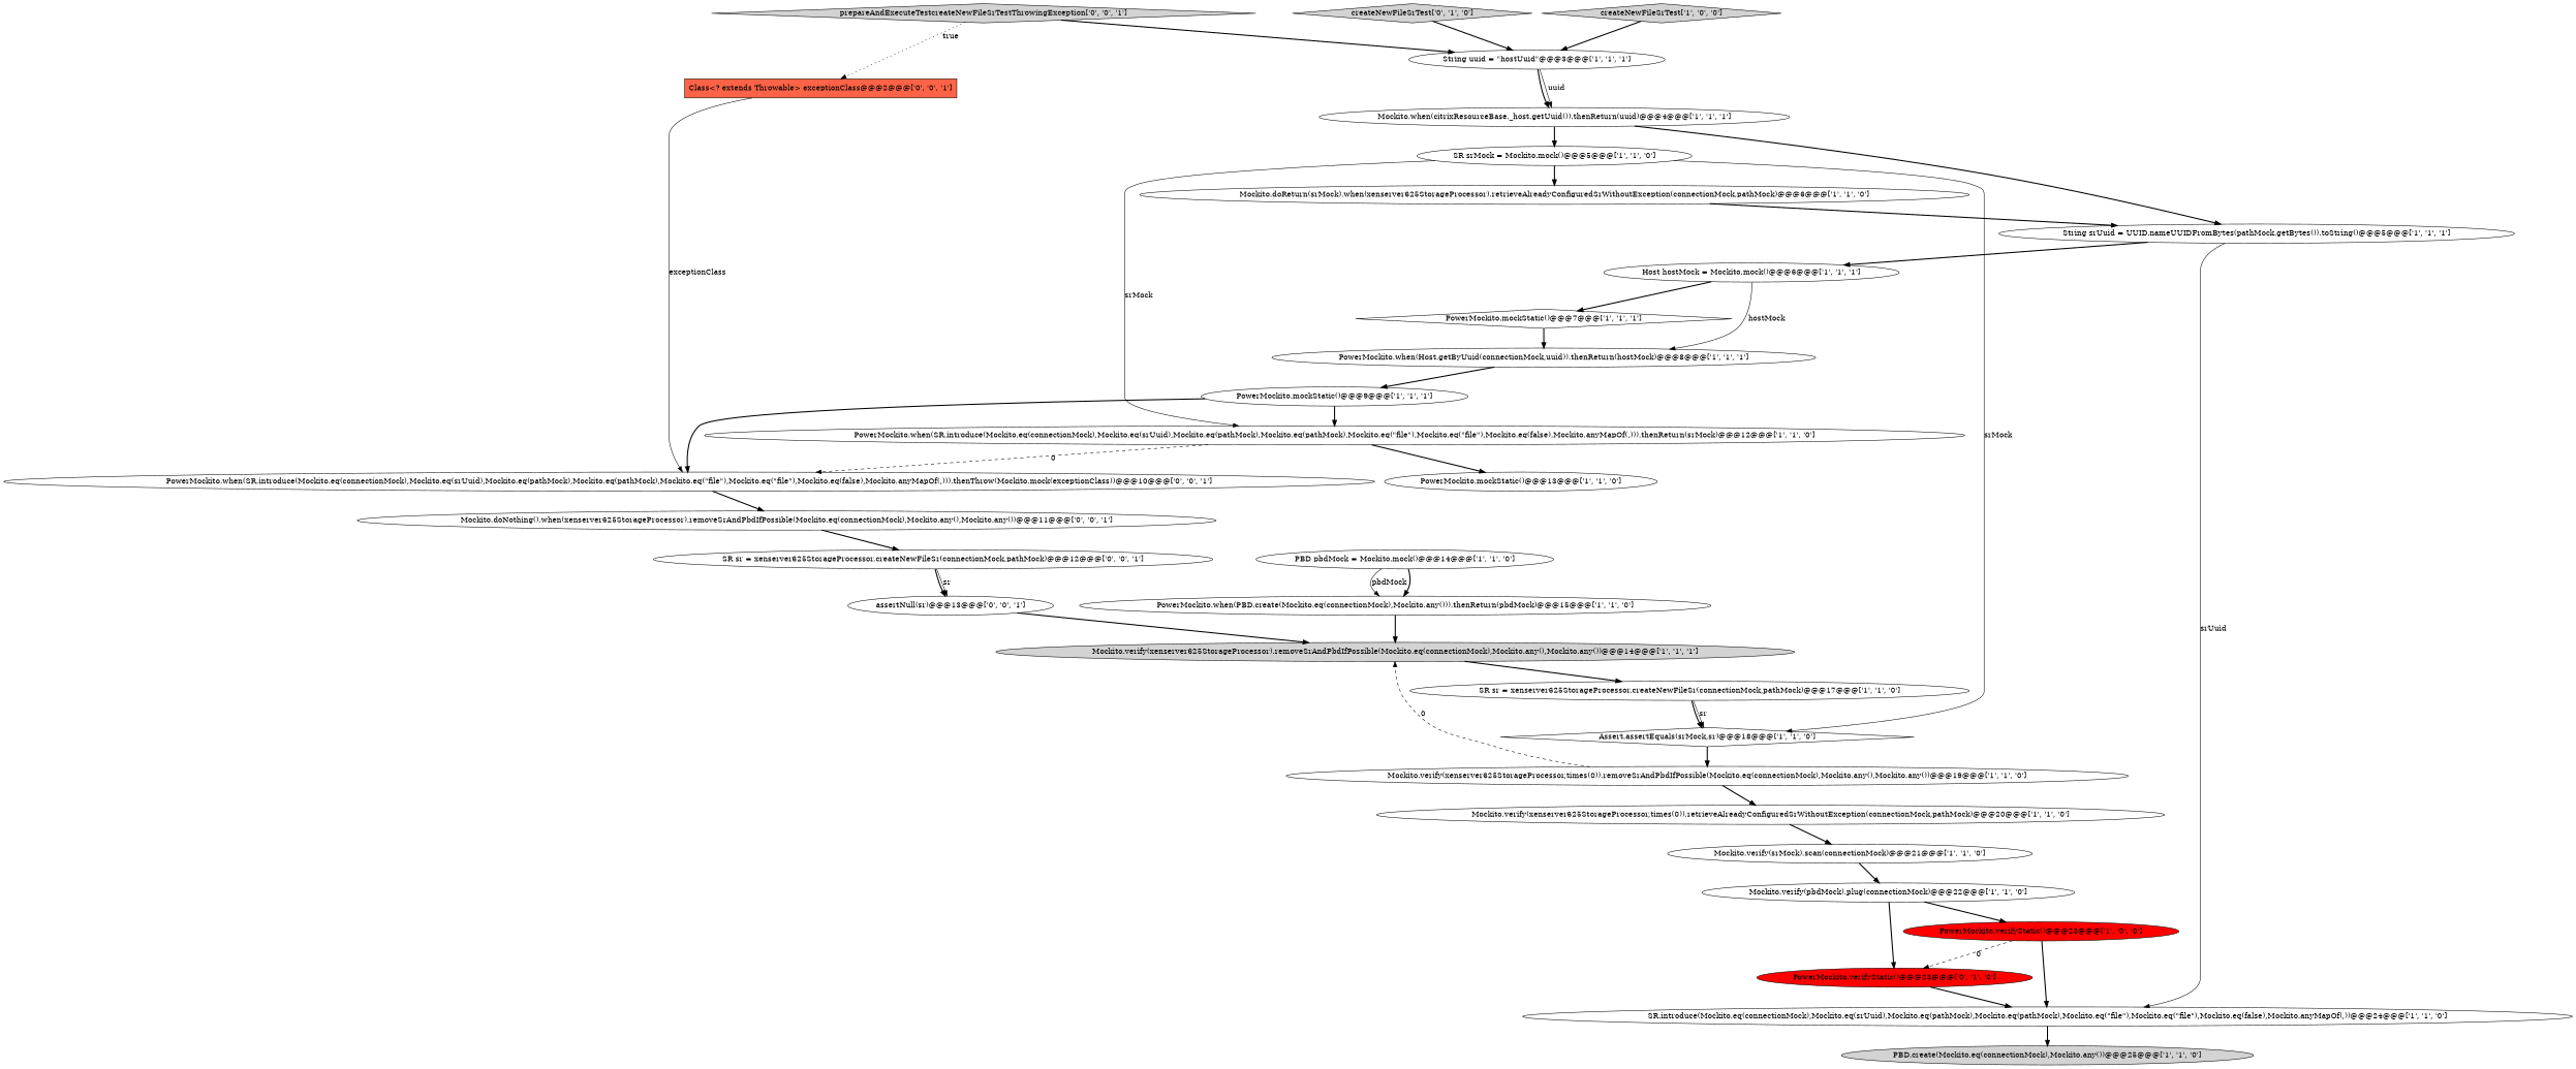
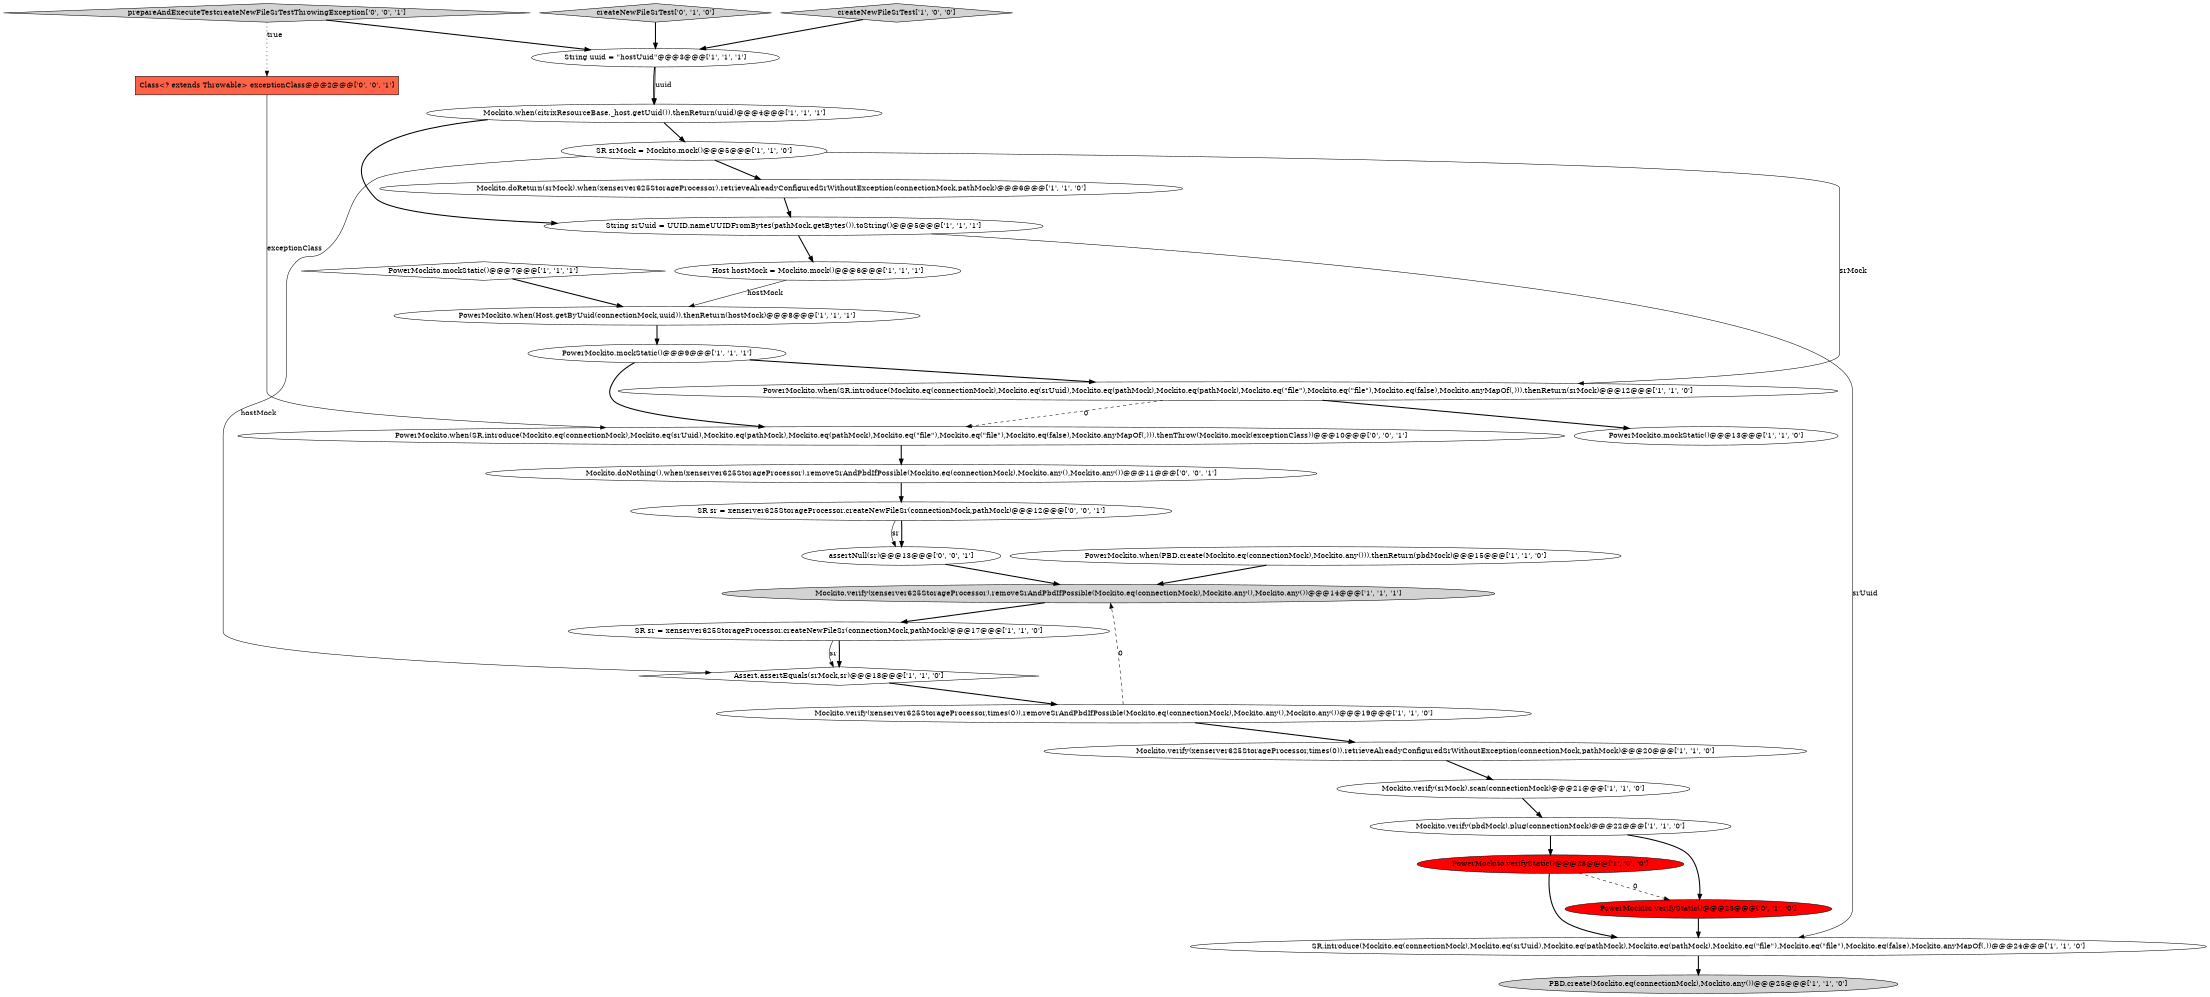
  digraph {
    node [fillcolor=white shape=ellipse style=filled]
    edge [style=bold]
-   n1 [label="PBD pbdMock = Mockito.mock()@@@14@@@['1', '1', '0']"]
    n2 [label="PowerMockito.when(PBD.create(Mockito.eq(connectionMock),Mockito.any())).thenReturn(pbdMock)@@@15@@@['1', '1', '0']"]
    n3 [fillcolor=lightgray label="Mockito.verify(xenserver625StorageProcessor).removeSrAndPbdIfPossible(Mockito.eq(connectionMock),Mockito.any(),Mockito.any())@@@14@@@['1', '1', '1']"]
    n4 [label="PowerMockito.when(SR.introduce(Mockito.eq(connectionMock),Mockito.eq(srUuid),Mockito.eq(pathMock),Mockito.eq(pathMock),Mockito.eq(\"file\"),Mockito.eq(\"file\"),Mockito.eq(false),Mockito.anyMapOf(,))).thenThrow(Mockito.mock(exceptionClass))@@@10@@@['0', '0', '1']"]
    n5 [label="Mockito.doNothing().when(xenserver625StorageProcessor).removeSrAndPbdIfPossible(Mockito.eq(connectionMock),Mockito.any(),Mockito.any())@@@11@@@['0', '0', '1']"]
    n6 [label="SR sr = xenserver625StorageProcessor.createNewFileSr(connectionMock,pathMock)@@@12@@@['0', '0', '1']"]
    n7 [label="Mockito.verify(xenserver625StorageProcessor,times(0)).retrieveAlreadyConfiguredSrWithoutException(connectionMock,pathMock)@@@20@@@['1', '1', '0']"]
    n8 [label="Mockito.verify(srMock).scan(connectionMock)@@@21@@@['1', '1', '0']"]
    n9 [label="Mockito.verify(pbdMock).plug(connectionMock)@@@22@@@['1', '1', '0']"]
    n10 [fillcolor=lightgray label="prepareAndExecuteTestcreateNewFileSrTestThrowingException['0', '0', '1']" shape=diamond]
    n11 [label="String uuid = \"hostUuid\"@@@3@@@['1', '1', '1']"]
    n12 [fillcolor=tomato label="Class<? extends Throwable> exceptionClass@@@2@@@['0', '0', '1']" shape=box]
    n13 [label="Mockito.when(citrixResourceBase._host.getUuid()).thenReturn(uuid)@@@4@@@['1', '1', '1']"]
    n14 [fillcolor=red label="PowerMockito.verifyStatic()@@@23@@@['1', '0', '0']"]
    n15 [fillcolor=red label="PowerMockito.verifyStatic()@@@23@@@['0', '1', '0']"]
    n16 [label="Mockito.verify(xenserver625StorageProcessor,times(0)).removeSrAndPbdIfPossible(Mockito.eq(connectionMock),Mockito.any(),Mockito.any())@@@19@@@['1', '1', '0']"]
    n17 [label="SR sr = xenserver625StorageProcessor.createNewFileSr(connectionMock,pathMock)@@@17@@@['1', '1', '0']"]
    n18 [label="PowerMockito.when(Host.getByUuid(connectionMock,uuid)).thenReturn(hostMock)@@@8@@@['1', '1', '1']"]
    n19 [label="PowerMockito.mockStatic()@@@9@@@['1', '1', '1']"]
    n20 [label="PowerMockito.when(SR.introduce(Mockito.eq(connectionMock),Mockito.eq(srUuid),Mockito.eq(pathMock),Mockito.eq(pathMock),Mockito.eq(\"file\"),Mockito.eq(\"file\"),Mockito.eq(false),Mockito.anyMapOf(,))).thenReturn(srMock)@@@12@@@['1', '1', '0']"]
    n21 [label="SR.introduce(Mockito.eq(connectionMock),Mockito.eq(srUuid),Mockito.eq(pathMock),Mockito.eq(pathMock),Mockito.eq(\"file\"),Mockito.eq(\"file\"),Mockito.eq(false),Mockito.anyMapOf(,))@@@24@@@['1', '1', '0']"]
    n22 [fillcolor=lightgray label="PBD.create(Mockito.eq(connectionMock),Mockito.any())@@@25@@@['1', '1', '0']"]
    n23 [label="assertNull(sr)@@@13@@@['0', '0', '1']"]
    n24 [label="SR srMock = Mockito.mock()@@@5@@@['1', '1', '0']"]
    n25 [label="Assert.assertEquals(srMock,sr)@@@18@@@['1', '1', '0']" shape=diamond]
    n26 [label="Mockito.doReturn(srMock).when(xenserver625StorageProcessor).retrieveAlreadyConfiguredSrWithoutException(connectionMock,pathMock)@@@6@@@['1', '1', '0']"]
    n27 [label="String srUuid = UUID.nameUUIDFromBytes(pathMock.getBytes()).toString()@@@5@@@['1', '1', '1']"]
    n28 [label="PowerMockito.mockStatic()@@@13@@@['1', '1', '0']"]
    n29 [label="Host hostMock = Mockito.mock()@@@6@@@['1', '1', '1']"]
    n30 [label="PowerMockito.mockStatic()@@@7@@@['1', '1', '1']" shape=diamond]
    n31 [fillcolor=lightgray label="createNewFileSrTest['0', '1', '0']" shape=diamond]
    n32 [fillcolor=lightgray label="createNewFileSrTest['1', '0', '0']" shape=diamond]
-   n1 -> n2
-   n1 -> n2 [label=pbdMock style=solid]
    n2 -> n3
    n3 -> n17
    n4 -> n5
    n5 -> n6
    n6 -> n23
    n6 -> n23 [label=sr style=solid]
    n7 -> n8
    n8 -> n9
    n9 -> n14
    n9 -> n15
    n10 -> n11
    n10 -> n12 [label=true style=dotted]
    n11 -> n13
    n11 -> n13 [label=uuid style=solid]
    n12 -> n4 [label=exceptionClass style=solid]
    n13 -> n24
    n13 -> n27
    n14 -> n15 [label=0 style=dashed]
    n14 -> n21
    n15 -> n21
    n16 -> n3 [label=0 style=dashed]
    n16 -> n7
    n17 -> n25
    n17 -> n25 [label=sr style=solid]
    n18 -> n19
    n19 -> n4
    n19 -> n20
    n20 -> n4 [label=0 style=dashed]
    n20 -> n28
    n21 -> n22
    n23 -> n3
    n24 -> n20 [label=srMock style=solid]
-   n24 -> n25 [label=srMock style=solid]
+   n24 -> n25 [label=hostMock style=solid]
    n24 -> n26
    n25 -> n16
    n26 -> n27
    n27 -> n21 [label=srUuid style=solid]
    n27 -> n29
    n29 -> n18 [label=hostMock style=solid]
-   n29 -> n30
    n30 -> n18
    n31 -> n11
    n32 -> n11
  }
